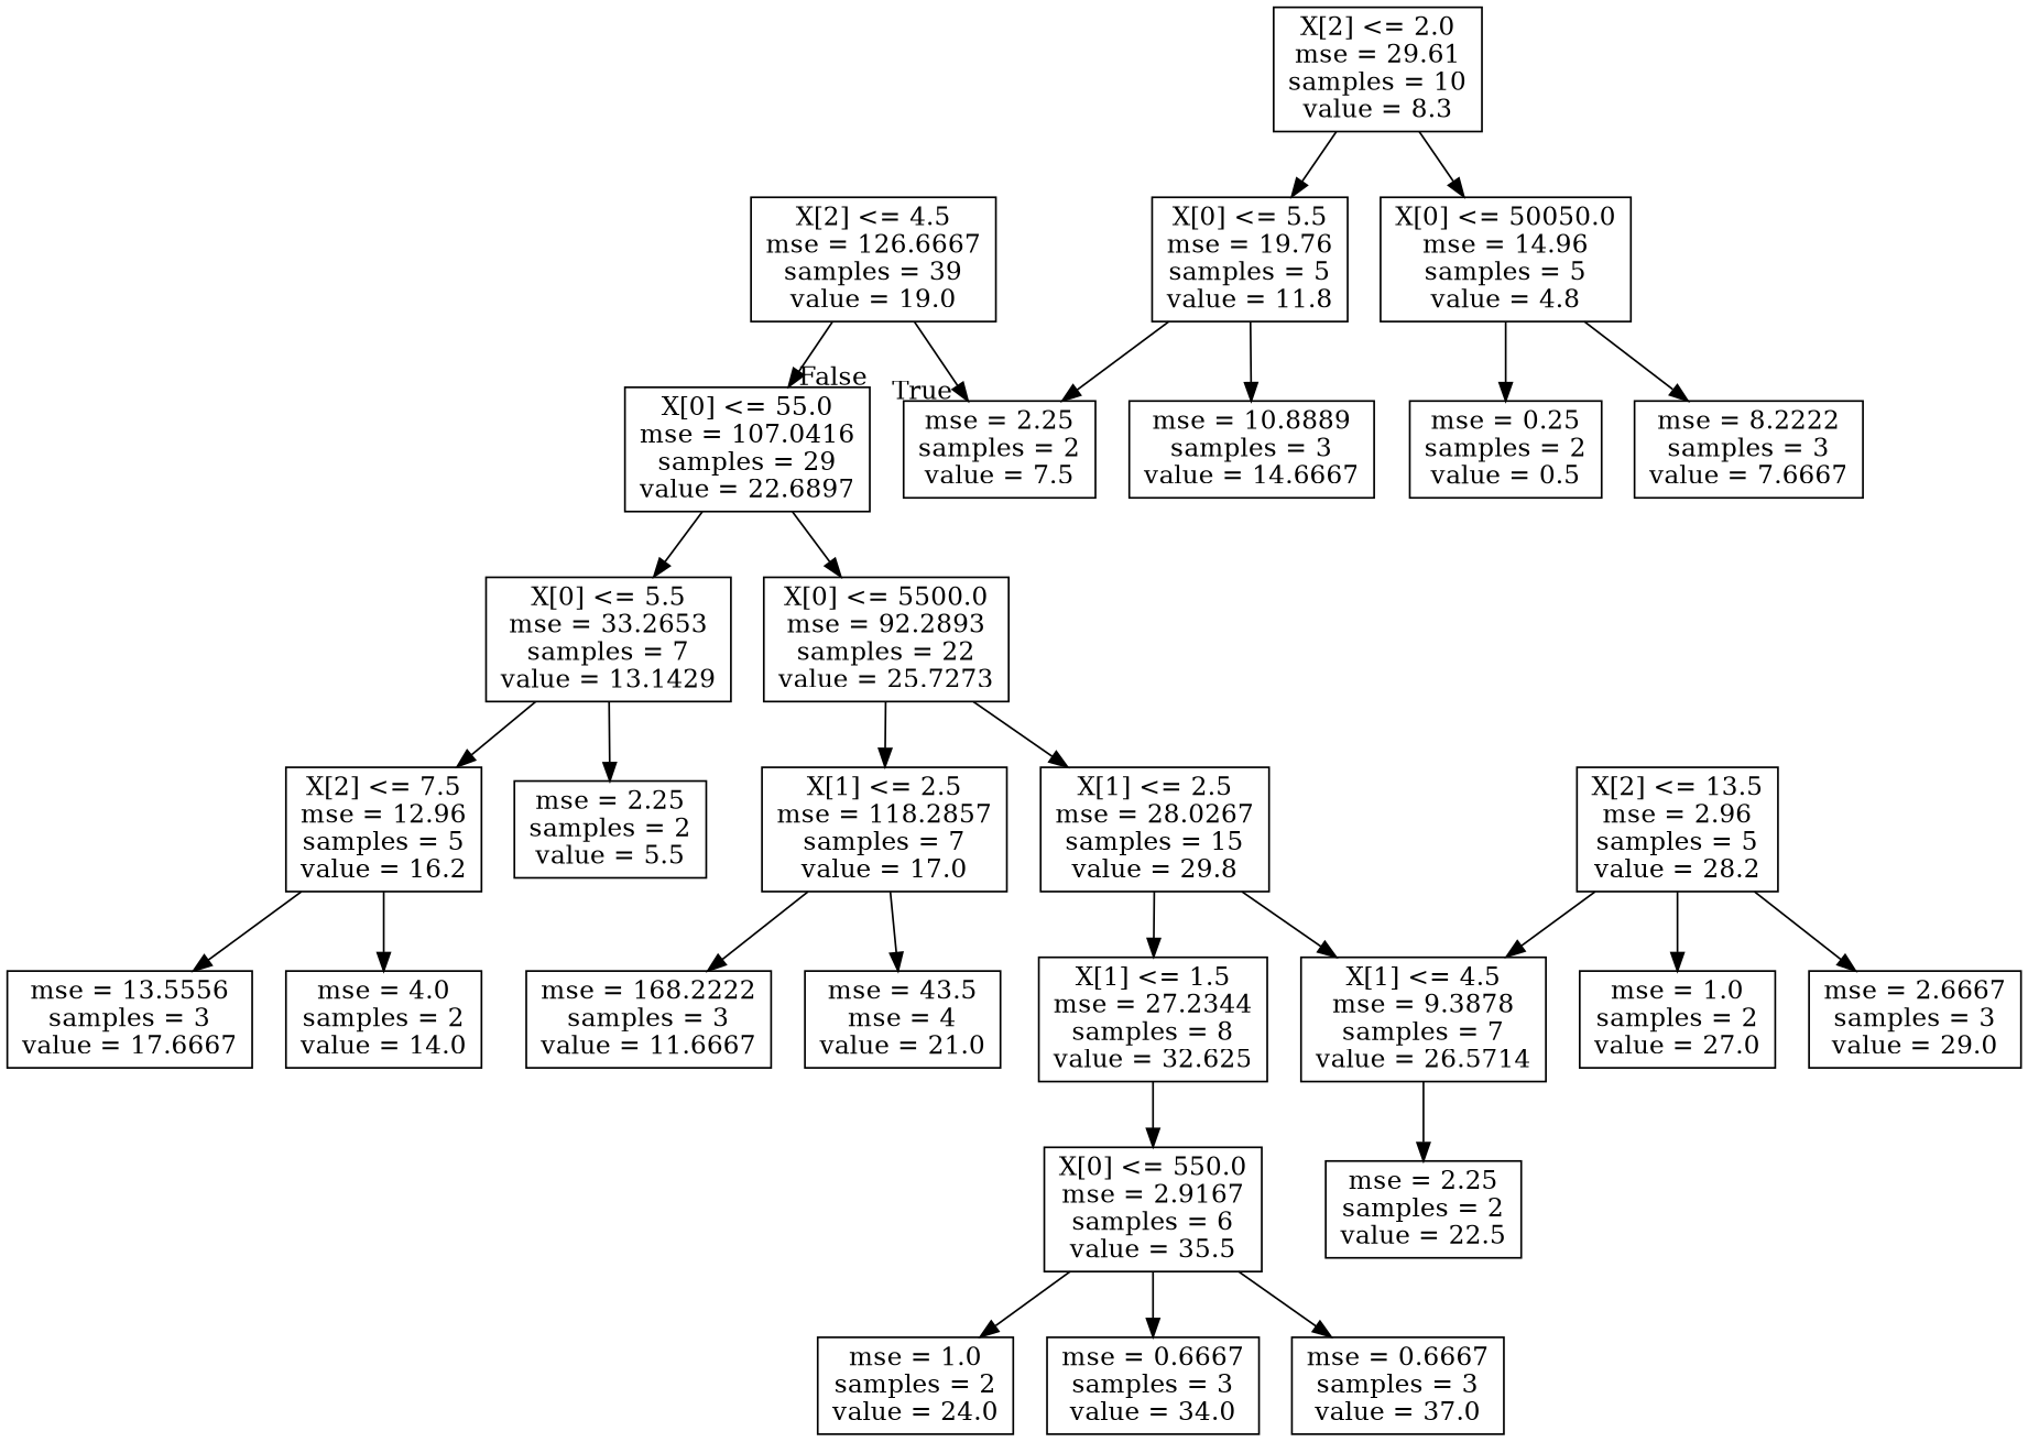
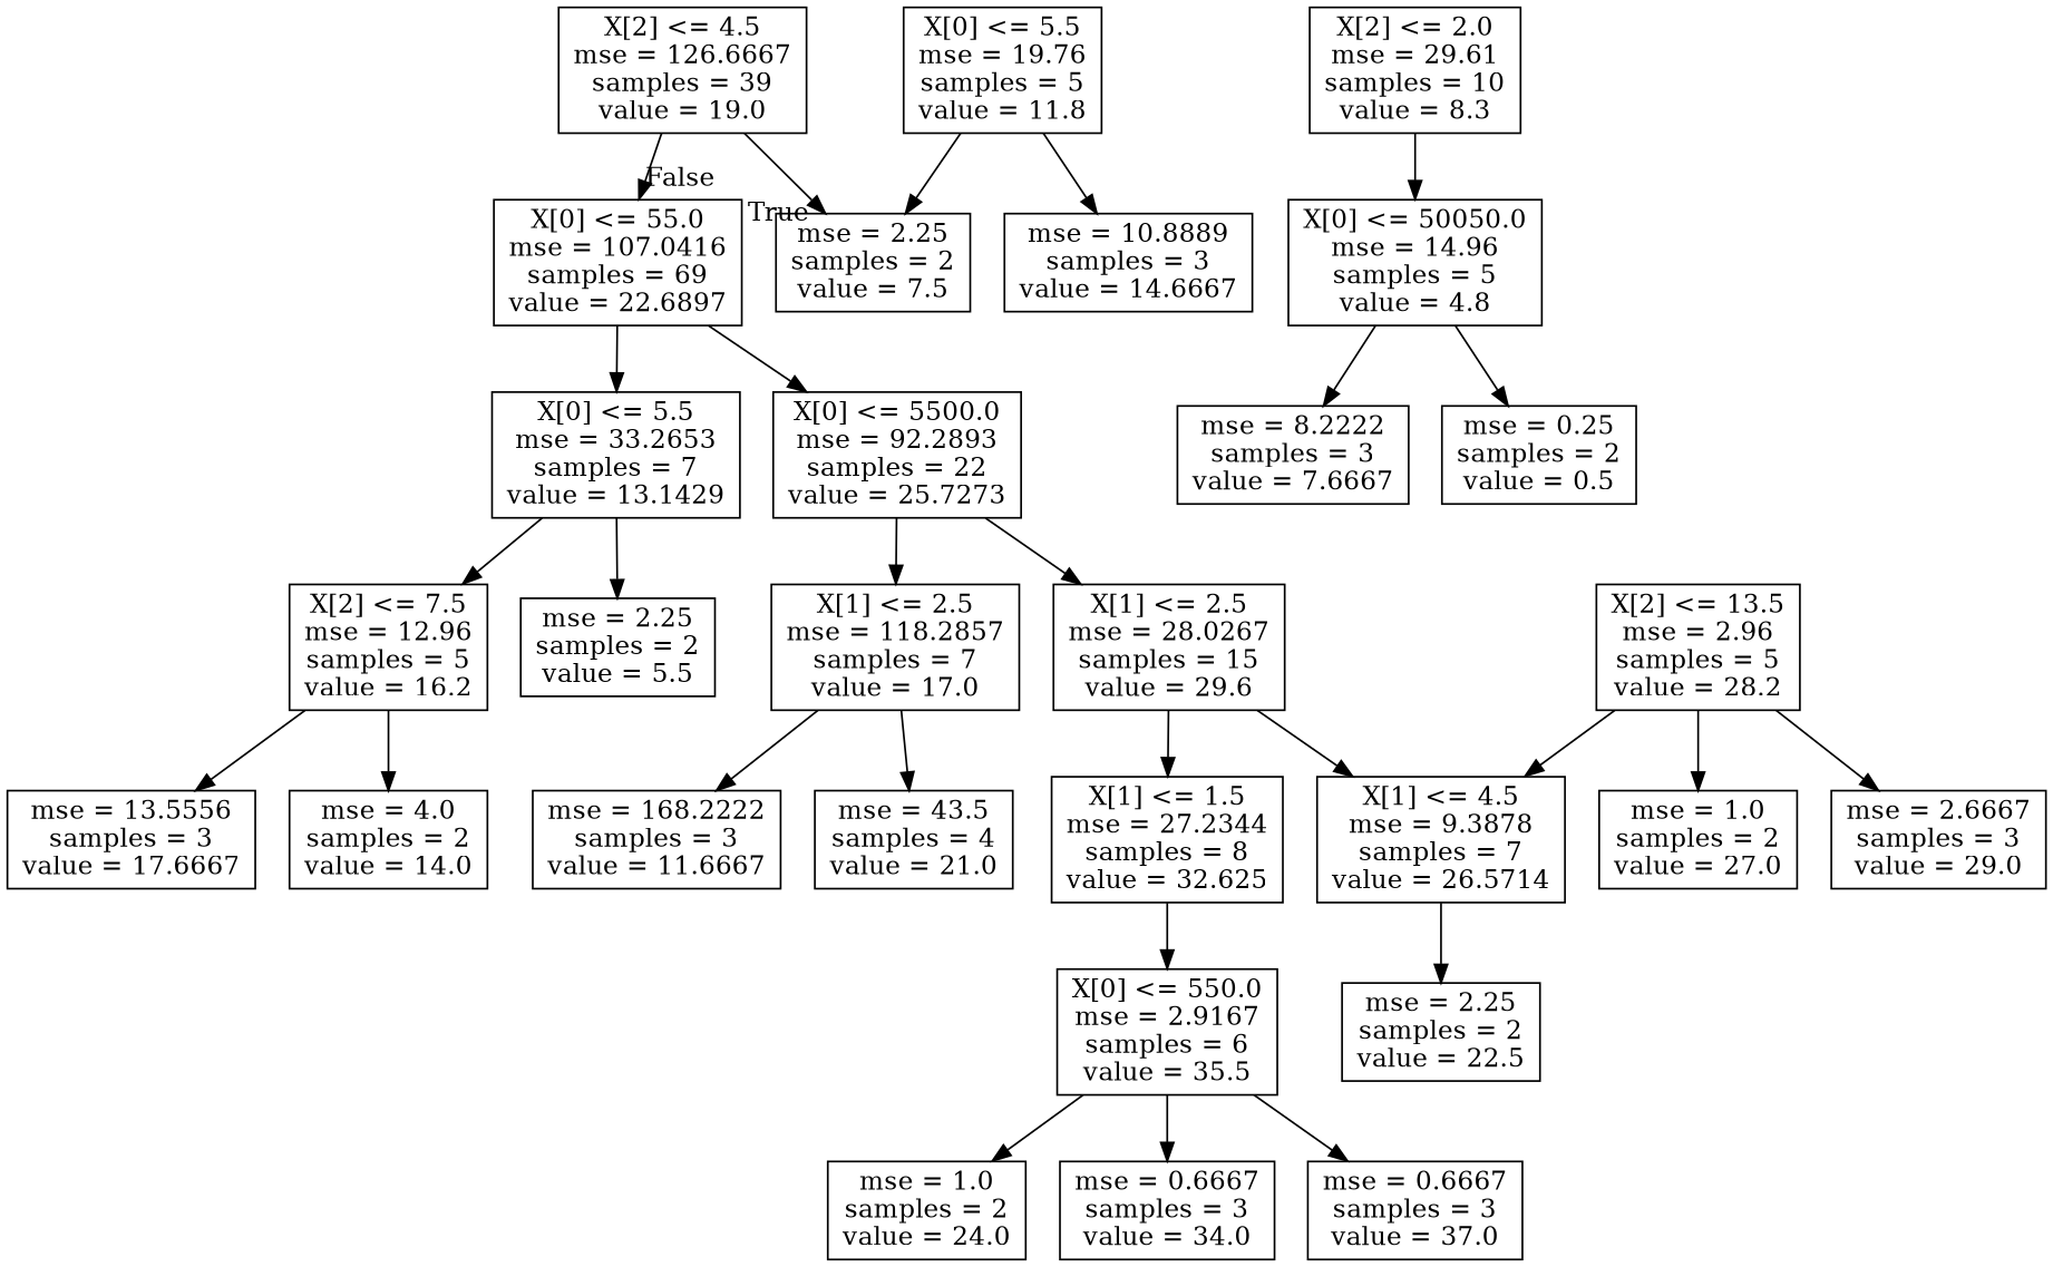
  digraph {
    node [shape=box]
    n1 [label="X[2] <= 4.5\nmse = 126.6667\nsamples = 39\nvalue = 19.0"]
-   n2 [label="X[0] <= 55.0\nmse = 107.0416\nsamples = 29\nvalue = 22.6897"]
+   n2 [label="X[0] <= 55.0\nmse = 107.0416\nsamples = 69\nvalue = 22.6897"]
    n3 [label="mse = 2.25\nsamples = 2\nvalue = 7.5"]
    n4 [label="X[2] <= 2.0\nmse = 29.61\nsamples = 10\nvalue = 8.3"]
    n5 [label="X[0] <= 50050.0\nmse = 14.96\nsamples = 5\nvalue = 4.8"]
    n6 [label="X[0] <= 5.5\nmse = 19.76\nsamples = 5\nvalue = 11.8"]
    n7 [label="X[0] <= 5.5\nmse = 33.2653\nsamples = 7\nvalue = 13.1429"]
    n8 [label="X[0] <= 5500.0\nmse = 92.2893\nsamples = 22\nvalue = 25.7273"]
    n9 [label="mse = 8.2222\nsamples = 3\nvalue = 7.6667"]
    n10 [label="mse = 0.25\nsamples = 2\nvalue = 0.5"]
    n11 [label="mse = 10.8889\nsamples = 3\nvalue = 14.6667"]
    n12 [label="mse = 2.25\nsamples = 2\nvalue = 5.5"]
    n13 [label="X[2] <= 7.5\nmse = 12.96\nsamples = 5\nvalue = 16.2"]
-   n14 [label="X[1] <= 2.5\nmse = 28.0267\nsamples = 15\nvalue = 29.8"]
+   n14 [label="X[1] <= 2.5\nmse = 28.0267\nsamples = 15\nvalue = 29.6"]
    n15 [label="X[1] <= 2.5\nmse = 118.2857\nsamples = 7\nvalue = 17.0"]
    n16 [label="mse = 13.5556\nsamples = 3\nvalue = 17.6667"]
    n17 [label="mse = 4.0\nsamples = 2\nvalue = 14.0"]
    n18 [label="X[1] <= 1.5\nmse = 27.2344\nsamples = 8\nvalue = 32.625"]
    n19 [label="X[1] <= 4.5\nmse = 9.3878\nsamples = 7\nvalue = 26.5714"]
    n20 [label="mse = 168.2222\nsamples = 3\nvalue = 11.6667"]
-   n21 [label="mse = 43.5\nmse = 4\nvalue = 21.0"]
+   n21 [label="mse = 43.5\nsamples = 4\nvalue = 21.0"]
    n22 [label="X[0] <= 550.0\nmse = 2.9167\nsamples = 6\nvalue = 35.5"]
    n23 [label="mse = 2.25\nsamples = 2\nvalue = 22.5"]
    n24 [label="mse = 1.0\nsamples = 2\nvalue = 24.0"]
    n25 [label="mse = 0.6667\nsamples = 3\nvalue = 34.0"]
    n26 [label="mse = 0.6667\nsamples = 3\nvalue = 37.0"]
    n27 [label="X[2] <= 13.5\nmse = 2.96\nsamples = 5\nvalue = 28.2"]
    n28 [label="mse = 1.0\nsamples = 2\nvalue = 27.0"]
    n29 [label="mse = 2.6667\nsamples = 3\nvalue = 29.0"]
    n1 -> n2 [headlabel=False labelangle=-45 labeldistance=2.5]
    n1 -> n3 [headlabel=True labelangle=45 labeldistance=2.5]
    n2 -> n7
    n2 -> n8
    n4 -> n5
-   n4 -> n6
    n5 -> n9
    n5 -> n10
    n6 -> n3
    n6 -> n11
    n7 -> n12
    n7 -> n13
    n8 -> n14
    n8 -> n15
    n13 -> n16
    n13 -> n17
    n14 -> n18
    n14 -> n19
    n15 -> n20
    n15 -> n21
    n18 -> n22
    n19 -> n23
    n22 -> n24
    n22 -> n25
    n22 -> n26
    n27 -> n19
    n27 -> n28
    n27 -> n29
  }
